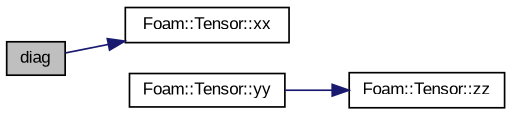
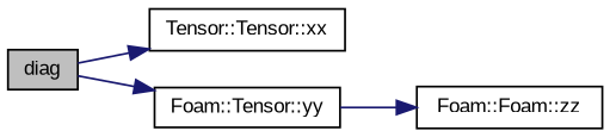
  digraph {
    fontname="Liberation Sans"
    rankdir=LR
    node [color=black fontname="Liberation Sans" fontsize=10 shape=record]
    edge [color=midnightblue fontname="Liberation Sans" fontsize=10 labelfontname=Helvetica labelfontsize=10 style=solid]
    n1 [fillcolor=grey75 fontcolor=black height=0.2 label=diag style=filled width=0.4]
-   n2 [height=0.2 label="Foam::Tensor::xx" width=0.4]
+   n2 [height=0.2 label="Tensor::Tensor::xx" width=0.4]
    n3 [height=0.2 label="Foam::Tensor::yy" width=0.4]
-   n4 [height=0.2 label="Foam::Tensor::zz" width=0.4]
+   n4 [height=0.2 label="Foam::Foam::zz" width=0.4]
    n1 -> n2
+   n1 -> n3
    n3 -> n4
  }
